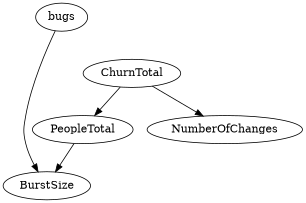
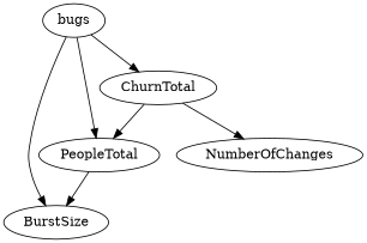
  digraph {
    PeopleTotal
    BurstSize
    ChurnTotal
    NumberOfChanges
    bugs
    PeopleTotal -> BurstSize
    ChurnTotal -> PeopleTotal
    ChurnTotal -> NumberOfChanges
+   bugs -> PeopleTotal
    bugs -> BurstSize
+   bugs -> ChurnTotal
  }
